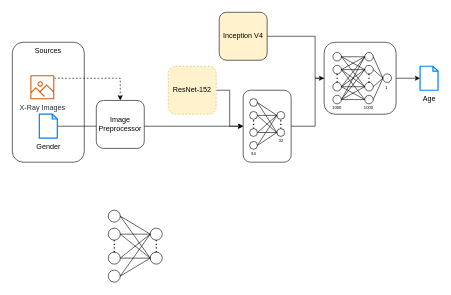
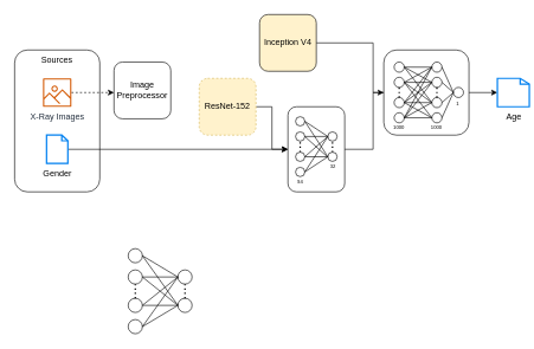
  <mxCell id="0" />
  <mxCell id="1" parent="0" />
  <mxCell id="2" value="Sources" style="rounded=1;whiteSpace=wrap;html=1;fillColor=none;horizontal=1;verticalAlign=top;" parent="1" vertex="1"><mxGeometry x="20" y="70" width="120" height="200" as="geometry" /></mxCell>
  <mxCell id="3" style="edgeStyle=orthogonalEdgeStyle;rounded=0;orthogonalLoop=1;jettySize=auto;html=1;dashed=1;" edge="1" parent="1" source="4" target="85"><mxGeometry relative="1" as="geometry"><Array as="points"><mxPoint x="200" y="130" /><mxPoint x="200" y="130" /></Array></mxGeometry></mxCell>
- <mxCell id="4" value="X-Ray Images" style="sketch=0;outlineConnect=0;fontColor=#232F3E;gradientColor=none;fillColor=#D45B07;strokeColor=none;dashed=0;verticalLabelPosition=bottom;verticalAlign=top;align=center;html=1;fontSize=12;fontStyle=0;aspect=fixed;pointerEvents=1;shape=mxgraph.aws4.container_registry_image;" parent="1" vertex="1"><mxGeometry x="50" y="125" width="40" height="40" as="geometry" /></mxCell>
+ <mxCell id="4" value="X-Ray Images" style="sketch=0;outlineConnect=0;fontColor=#232F3E;gradientColor=none;fillColor=#D45B07;strokeColor=none;dashed=0;verticalLabelPosition=bottom;verticalAlign=top;align=center;html=1;fontSize=12;fontStyle=0;aspect=fixed;pointerEvents=1;shape=mxgraph.aws4.container_registry_image;" parent="1" vertex="1"><mxGeometry x="60" y="110" width="40" height="40" as="geometry" /></mxCell>
  <mxCell id="5" style="edgeStyle=orthogonalEdgeStyle;rounded=0;orthogonalLoop=1;jettySize=auto;html=1;entryX=0;entryY=0.5;entryDx=0;entryDy=0;" parent="1" source="6" target="12" edge="1"><mxGeometry relative="1" as="geometry"><mxPoint x="420" y="110" as="targetPoint" /></mxGeometry></mxCell>
  <mxCell id="6" value="Gender" style="html=1;verticalLabelPosition=bottom;align=center;labelBackgroundColor=#ffffff;verticalAlign=top;strokeWidth=2;strokeColor=#0080F0;shadow=0;dashed=0;shape=mxgraph.ios7.icons.document;fillColor=none;" parent="1" vertex="1"><mxGeometry x="65" y="190" width="30" height="40" as="geometry" /></mxCell>
  <mxCell id="7" style="edgeStyle=none;rounded=0;jumpSize=5;orthogonalLoop=1;jettySize=auto;html=1;entryX=0;entryY=0.5;entryDx=0;entryDy=0;strokeWidth=1;fontSize=7;endArrow=classic;endFill=1;startSize=0;endSize=6;exitX=1;exitY=0.5;exitDx=0;exitDy=0;" parent="1" source="8" target="49" edge="1"><mxGeometry relative="1" as="geometry"><Array as="points"><mxPoint x="525" y="60" /><mxPoint x="525" y="130" /></Array></mxGeometry></mxCell>
  <mxCell id="8" value="Inception V4" style="rounded=1;whiteSpace=wrap;html=1;fillColor=#fff2cc;" parent="1" vertex="1"><mxGeometry x="365" y="20" width="80" height="80" as="geometry" /></mxCell>
  <mxCell id="9" style="edgeStyle=orthogonalEdgeStyle;rounded=0;orthogonalLoop=1;jettySize=auto;html=1;entryX=0;entryY=0.5;entryDx=0;entryDy=0;" parent="1" source="10" target="12" edge="1"><mxGeometry relative="1" as="geometry"><mxPoint x="470" y="110" as="targetPoint" /></mxGeometry></mxCell>
  <mxCell id="10" value="ResNet-152" style="rounded=1;whiteSpace=wrap;html=1;fillColor=#fff2cc;strokeColor=#d6b656;dashed=1;" parent="1" vertex="1"><mxGeometry x="280" y="110" width="80" height="80" as="geometry" /></mxCell>
  <mxCell id="11" style="edgeStyle=none;rounded=0;jumpSize=5;orthogonalLoop=1;jettySize=auto;html=1;exitX=1;exitY=0.5;exitDx=0;exitDy=0;entryX=0;entryY=0.5;entryDx=0;entryDy=0;strokeWidth=1;fontSize=7;endArrow=none;endFill=0;startSize=0;endSize=9;" parent="1" source="12" target="49" edge="1"><mxGeometry relative="1" as="geometry"><Array as="points"><mxPoint x="525" y="210" /><mxPoint x="525" y="130" /></Array></mxGeometry></mxCell>
  <mxCell id="12" value="" style="rounded=1;whiteSpace=wrap;html=1;fillColor=none;" parent="1" vertex="1"><mxGeometry x="405" y="150" width="80" height="120" as="geometry" /></mxCell>
  <mxCell id="13" style="rounded=0;orthogonalLoop=1;jettySize=auto;html=1;entryX=0;entryY=0.5;entryDx=0;entryDy=0;startSize=0;endSize=9;endArrow=none;endFill=0;jumpSize=5;strokeWidth=1;exitX=1;exitY=0.5;exitDx=0;exitDy=0;" parent="1" source="15" target="26" edge="1"><mxGeometry relative="1" as="geometry" /></mxCell>
  <mxCell id="14" style="edgeStyle=none;rounded=0;jumpSize=5;orthogonalLoop=1;jettySize=auto;html=1;entryX=0;entryY=0.5;entryDx=0;entryDy=0;strokeWidth=1;endArrow=none;endFill=0;startSize=0;endSize=9;exitX=1;exitY=0.5;exitDx=0;exitDy=0;" parent="1" source="15" target="27" edge="1"><mxGeometry relative="1" as="geometry" /></mxCell>
  <mxCell id="15" value="" style="ellipse;whiteSpace=wrap;html=1;aspect=fixed;fillColor=none;" parent="1" vertex="1"><mxGeometry x="180" y="350" width="20" height="20" as="geometry" /></mxCell>
  <mxCell id="16" style="edgeStyle=none;rounded=0;jumpSize=5;orthogonalLoop=1;jettySize=auto;html=1;entryX=0;entryY=0.5;entryDx=0;entryDy=0;strokeWidth=1;endArrow=none;endFill=0;startSize=0;endSize=9;" parent="1" source="18" target="26" edge="1"><mxGeometry relative="1" as="geometry" /></mxCell>
  <mxCell id="17" style="edgeStyle=none;rounded=0;jumpSize=5;orthogonalLoop=1;jettySize=auto;html=1;strokeWidth=1;endArrow=none;endFill=0;startSize=0;endSize=9;exitX=1;exitY=0.5;exitDx=0;exitDy=0;" parent="1" source="18" edge="1"><mxGeometry relative="1" as="geometry"><mxPoint x="250" y="430" as="targetPoint" /></mxGeometry></mxCell>
  <mxCell id="18" value="" style="ellipse;whiteSpace=wrap;html=1;aspect=fixed;fillColor=none;" parent="1" vertex="1"><mxGeometry x="180" y="380" width="20" height="20" as="geometry" /></mxCell>
  <mxCell id="19" style="edgeStyle=none;rounded=0;jumpSize=5;orthogonalLoop=1;jettySize=auto;html=1;entryX=0;entryY=0.5;entryDx=0;entryDy=0;strokeWidth=1;endArrow=none;endFill=0;startSize=0;endSize=9;exitX=1;exitY=0.5;exitDx=0;exitDy=0;" parent="1" source="21" target="26" edge="1"><mxGeometry relative="1" as="geometry" /></mxCell>
  <mxCell id="20" style="edgeStyle=none;rounded=0;jumpSize=5;orthogonalLoop=1;jettySize=auto;html=1;entryX=0;entryY=0.5;entryDx=0;entryDy=0;strokeWidth=1;endArrow=none;endFill=0;startSize=0;endSize=9;" parent="1" source="21" target="27" edge="1"><mxGeometry relative="1" as="geometry" /></mxCell>
  <mxCell id="21" value="" style="ellipse;whiteSpace=wrap;html=1;aspect=fixed;fillColor=none;" parent="1" vertex="1"><mxGeometry x="180" y="420" width="20" height="20" as="geometry" /></mxCell>
  <mxCell id="22" style="edgeStyle=none;rounded=0;jumpSize=5;orthogonalLoop=1;jettySize=auto;html=1;entryX=0;entryY=0.5;entryDx=0;entryDy=0;strokeWidth=1;endArrow=none;endFill=0;startSize=0;endSize=9;exitX=1;exitY=0.5;exitDx=0;exitDy=0;" parent="1" source="24" target="26" edge="1"><mxGeometry relative="1" as="geometry" /></mxCell>
  <mxCell id="23" style="edgeStyle=none;rounded=0;jumpSize=5;orthogonalLoop=1;jettySize=auto;html=1;entryX=0;entryY=0.5;entryDx=0;entryDy=0;strokeWidth=1;endArrow=none;endFill=0;startSize=0;endSize=9;exitX=1;exitY=0.5;exitDx=0;exitDy=0;" parent="1" source="24" target="27" edge="1"><mxGeometry relative="1" as="geometry" /></mxCell>
  <mxCell id="24" value="" style="ellipse;whiteSpace=wrap;html=1;aspect=fixed;fillColor=none;" parent="1" vertex="1"><mxGeometry x="180" y="450" width="20" height="20" as="geometry" /></mxCell>
  <mxCell id="25" value="" style="endArrow=none;dashed=1;html=1;strokeWidth=2;rounded=0;entryX=0.5;entryY=1;entryDx=0;entryDy=0;endSize=9;startSize=0;dashPattern=1 2;" parent="1" source="21" target="18" edge="1"><mxGeometry width="50" height="50" relative="1" as="geometry"><mxPoint x="190" y="450" as="sourcePoint" /><mxPoint x="240" y="400" as="targetPoint" /></mxGeometry></mxCell>
  <mxCell id="26" value="" style="ellipse;whiteSpace=wrap;html=1;aspect=fixed;fillColor=none;" parent="1" vertex="1"><mxGeometry x="250" y="380" width="20" height="20" as="geometry" /></mxCell>
  <mxCell id="27" value="" style="ellipse;whiteSpace=wrap;html=1;aspect=fixed;fillColor=none;" parent="1" vertex="1"><mxGeometry x="250" y="420" width="20" height="20" as="geometry" /></mxCell>
  <mxCell id="28" value="" style="endArrow=none;dashed=1;html=1;strokeWidth=2;rounded=0;entryX=0.5;entryY=1;entryDx=0;entryDy=0;endSize=9;startSize=0;dashPattern=1 2;" parent="1" source="27" target="26" edge="1"><mxGeometry width="50" height="50" relative="1" as="geometry"><mxPoint x="260" y="450" as="sourcePoint" /><mxPoint x="310" y="400" as="targetPoint" /></mxGeometry></mxCell>
  <mxCell id="29" value="" style="group" parent="1" vertex="1" connectable="0"><mxGeometry x="412.5" y="164" width="65" height="100" as="geometry" /></mxCell>
  <mxCell id="30" value="" style="ellipse;whiteSpace=wrap;html=1;aspect=fixed;fillColor=none;" parent="29" vertex="1"><mxGeometry x="3.25" width="13" height="13" as="geometry" /></mxCell>
  <mxCell id="31" style="edgeStyle=none;rounded=0;jumpSize=5;orthogonalLoop=1;jettySize=auto;html=1;strokeWidth=1;endArrow=none;endFill=0;startSize=0;endSize=9;exitX=1;exitY=0.5;exitDx=0;exitDy=0;" parent="29" source="32" edge="1"><mxGeometry relative="1" as="geometry"><mxPoint x="48.75" y="57.143" as="targetPoint" /></mxGeometry></mxCell>
  <mxCell id="32" value="" style="ellipse;whiteSpace=wrap;html=1;aspect=fixed;fillColor=none;" parent="29" vertex="1"><mxGeometry x="3.25" y="21.429" width="13" height="13" as="geometry" /></mxCell>
  <mxCell id="33" value="" style="ellipse;whiteSpace=wrap;html=1;aspect=fixed;fillColor=none;" parent="29" vertex="1"><mxGeometry x="3.25" y="50" width="13" height="13" as="geometry" /></mxCell>
  <mxCell id="34" value="" style="ellipse;whiteSpace=wrap;html=1;aspect=fixed;fillColor=none;" parent="29" vertex="1"><mxGeometry x="3.25" y="71.429" width="13" height="13" as="geometry" /></mxCell>
  <mxCell id="35" value="" style="endArrow=none;dashed=1;html=1;strokeWidth=2;rounded=0;entryX=0.5;entryY=1;entryDx=0;entryDy=0;endSize=9;startSize=0;dashPattern=1 2;" parent="29" source="33" target="32" edge="1"><mxGeometry width="50" height="50" relative="1" as="geometry"><mxPoint x="9.75" y="71.429" as="sourcePoint" /><mxPoint x="42.25" y="35.714" as="targetPoint" /></mxGeometry></mxCell>
  <mxCell id="36" value="" style="ellipse;whiteSpace=wrap;html=1;aspect=fixed;fillColor=none;" parent="29" vertex="1"><mxGeometry x="48.75" y="21.429" width="13" height="13" as="geometry" /></mxCell>
  <mxCell id="37" style="rounded=0;orthogonalLoop=1;jettySize=auto;html=1;entryX=0;entryY=0.5;entryDx=0;entryDy=0;startSize=0;endSize=9;endArrow=none;endFill=0;jumpSize=5;strokeWidth=1;exitX=1;exitY=0.5;exitDx=0;exitDy=0;" parent="29" source="30" target="36" edge="1"><mxGeometry relative="1" as="geometry" /></mxCell>
  <mxCell id="38" style="edgeStyle=none;rounded=0;jumpSize=5;orthogonalLoop=1;jettySize=auto;html=1;entryX=0;entryY=0.5;entryDx=0;entryDy=0;strokeWidth=1;endArrow=none;endFill=0;startSize=0;endSize=9;" parent="29" source="32" target="36" edge="1"><mxGeometry relative="1" as="geometry" /></mxCell>
  <mxCell id="39" style="edgeStyle=none;rounded=0;jumpSize=5;orthogonalLoop=1;jettySize=auto;html=1;entryX=0;entryY=0.5;entryDx=0;entryDy=0;strokeWidth=1;endArrow=none;endFill=0;startSize=0;endSize=9;exitX=1;exitY=0.5;exitDx=0;exitDy=0;" parent="29" source="33" target="36" edge="1"><mxGeometry relative="1" as="geometry" /></mxCell>
  <mxCell id="40" style="edgeStyle=none;rounded=0;jumpSize=5;orthogonalLoop=1;jettySize=auto;html=1;entryX=0;entryY=0.5;entryDx=0;entryDy=0;strokeWidth=1;endArrow=none;endFill=0;startSize=0;endSize=9;exitX=1;exitY=0.5;exitDx=0;exitDy=0;" parent="29" source="34" target="36" edge="1"><mxGeometry relative="1" as="geometry" /></mxCell>
  <mxCell id="41" value="" style="ellipse;whiteSpace=wrap;html=1;aspect=fixed;fillColor=none;" parent="29" vertex="1"><mxGeometry x="48.75" y="50" width="13" height="13" as="geometry" /></mxCell>
  <mxCell id="42" style="edgeStyle=none;rounded=0;jumpSize=5;orthogonalLoop=1;jettySize=auto;html=1;entryX=0;entryY=0.5;entryDx=0;entryDy=0;strokeWidth=1;endArrow=none;endFill=0;startSize=0;endSize=9;exitX=1;exitY=0.5;exitDx=0;exitDy=0;" parent="29" source="30" target="41" edge="1"><mxGeometry relative="1" as="geometry" /></mxCell>
  <mxCell id="43" style="edgeStyle=none;rounded=0;jumpSize=5;orthogonalLoop=1;jettySize=auto;html=1;entryX=0;entryY=0.5;entryDx=0;entryDy=0;strokeWidth=1;endArrow=none;endFill=0;startSize=0;endSize=9;" parent="29" source="33" target="41" edge="1"><mxGeometry relative="1" as="geometry" /></mxCell>
  <mxCell id="44" value="" style="endArrow=none;dashed=1;html=1;strokeWidth=2;rounded=0;entryX=0.5;entryY=1;entryDx=0;entryDy=0;endSize=9;startSize=0;dashPattern=1 2;" parent="29" source="41" target="36" edge="1"><mxGeometry width="50" height="50" relative="1" as="geometry"><mxPoint x="55.25" y="71.429" as="sourcePoint" /><mxPoint x="87.75" y="35.714" as="targetPoint" /></mxGeometry></mxCell>
  <mxCell id="45" value="94" style="text;html=1;align=center;verticalAlign=middle;resizable=0;points=[];autosize=1;strokeColor=none;fillColor=none;fontSize=7;" parent="29" vertex="1"><mxGeometry x="-5.25" y="82.004" width="30" height="20" as="geometry" /></mxCell>
  <mxCell id="46" value="32" style="text;html=1;align=center;verticalAlign=middle;resizable=0;points=[];autosize=1;strokeColor=none;fillColor=none;fontSize=7;" parent="29" vertex="1"><mxGeometry x="40" y="61.006" width="30" height="20" as="geometry" /></mxCell>
  <mxCell id="47" style="edgeStyle=none;rounded=0;jumpSize=5;orthogonalLoop=1;jettySize=auto;html=1;entryX=0;entryY=0.5;entryDx=0;entryDy=0;strokeWidth=1;endArrow=none;endFill=0;startSize=0;endSize=9;exitX=1;exitY=0.5;exitDx=0;exitDy=0;" parent="29" source="34" target="41" edge="1"><mxGeometry relative="1" as="geometry" /></mxCell>
  <mxCell id="48" style="edgeStyle=none;rounded=0;jumpSize=5;orthogonalLoop=1;jettySize=auto;html=1;exitX=1;exitY=0.5;exitDx=0;exitDy=0;strokeWidth=1;fontSize=7;endArrow=classic;endFill=1;startSize=0;endSize=6;" parent="1" source="49" target="84" edge="1"><mxGeometry relative="1" as="geometry"><mxPoint x="690" y="130" as="targetPoint" /></mxGeometry></mxCell>
  <mxCell id="49" value="" style="rounded=1;whiteSpace=wrap;html=1;fontSize=7;fillColor=none;" parent="1" vertex="1"><mxGeometry x="540" y="70" width="120" height="120" as="geometry" /></mxCell>
  <mxCell id="50" value="" style="group" parent="1" vertex="1" connectable="0"><mxGeometry x="547" y="87" width="110" height="100" as="geometry" /></mxCell>
  <mxCell id="51" style="edgeStyle=none;rounded=0;jumpSize=5;orthogonalLoop=1;jettySize=auto;html=1;exitX=1;exitY=0.5;exitDx=0;exitDy=0;strokeWidth=1;fontSize=7;endArrow=none;endFill=0;startSize=0;endSize=9;" parent="50" source="52" edge="1"><mxGeometry relative="1" as="geometry"><mxPoint x="60.69" y="7.198" as="targetPoint" /></mxGeometry></mxCell>
  <mxCell id="52" value="" style="ellipse;whiteSpace=wrap;html=1;aspect=fixed;fillColor=none;" parent="50" vertex="1"><mxGeometry x="7.586" width="14.286" height="14.286" as="geometry" /></mxCell>
  <mxCell id="53" style="edgeStyle=none;rounded=0;jumpSize=5;orthogonalLoop=1;jettySize=auto;html=1;strokeWidth=1;endArrow=none;endFill=0;startSize=0;endSize=9;exitX=1;exitY=0.5;exitDx=0;exitDy=0;" parent="50" source="55" edge="1"><mxGeometry relative="1" as="geometry"><mxPoint x="60.69" y="57.143" as="targetPoint" /></mxGeometry></mxCell>
  <mxCell id="54" style="edgeStyle=none;rounded=0;jumpSize=5;orthogonalLoop=1;jettySize=auto;html=1;exitX=1;exitY=0.5;exitDx=0;exitDy=0;strokeWidth=1;fontSize=7;endArrow=none;endFill=0;startSize=0;endSize=9;" parent="50" source="55" edge="1"><mxGeometry relative="1" as="geometry"><mxPoint x="60.69" y="7.143" as="targetPoint" /></mxGeometry></mxCell>
  <mxCell id="55" value="" style="ellipse;whiteSpace=wrap;html=1;aspect=fixed;fillColor=none;" parent="50" vertex="1"><mxGeometry x="7.586" y="21.429" width="14.286" height="14.286" as="geometry" /></mxCell>
  <mxCell id="56" style="edgeStyle=none;rounded=0;jumpSize=5;orthogonalLoop=1;jettySize=auto;html=1;exitX=1;exitY=0.5;exitDx=0;exitDy=0;strokeWidth=1;fontSize=7;endArrow=none;endFill=0;startSize=0;endSize=9;" parent="50" source="57" edge="1"><mxGeometry relative="1" as="geometry"><mxPoint x="60.69" y="78.571" as="targetPoint" /></mxGeometry></mxCell>
  <mxCell id="57" value="" style="ellipse;whiteSpace=wrap;html=1;aspect=fixed;fillColor=none;" parent="50" vertex="1"><mxGeometry x="7.586" y="50" width="14.286" height="14.286" as="geometry" /></mxCell>
  <mxCell id="58" value="" style="ellipse;whiteSpace=wrap;html=1;aspect=fixed;fillColor=none;" parent="50" vertex="1"><mxGeometry x="7.586" y="71.429" width="14.286" height="14.286" as="geometry" /></mxCell>
  <mxCell id="59" value="" style="endArrow=none;dashed=1;html=1;strokeWidth=2;rounded=0;entryX=0.5;entryY=1;entryDx=0;entryDy=0;endSize=9;startSize=0;dashPattern=1 2;" parent="50" source="57" target="55" edge="1"><mxGeometry width="50" height="50" relative="1" as="geometry"><mxPoint x="15.172" y="71.429" as="sourcePoint" /><mxPoint x="53.103" y="35.714" as="targetPoint" /></mxGeometry></mxCell>
  <mxCell id="60" value="" style="ellipse;whiteSpace=wrap;html=1;aspect=fixed;fillColor=none;" parent="50" vertex="1"><mxGeometry x="60.69" y="21.429" width="14.286" height="14.286" as="geometry" /></mxCell>
  <mxCell id="61" style="rounded=0;orthogonalLoop=1;jettySize=auto;html=1;entryX=0;entryY=0.5;entryDx=0;entryDy=0;startSize=0;endSize=9;endArrow=none;endFill=0;jumpSize=5;strokeWidth=1;exitX=1;exitY=0.5;exitDx=0;exitDy=0;" parent="50" source="52" target="60" edge="1"><mxGeometry relative="1" as="geometry" /></mxCell>
  <mxCell id="62" style="edgeStyle=none;rounded=0;jumpSize=5;orthogonalLoop=1;jettySize=auto;html=1;entryX=0;entryY=0.5;entryDx=0;entryDy=0;strokeWidth=1;endArrow=none;endFill=0;startSize=0;endSize=9;" parent="50" source="55" target="60" edge="1"><mxGeometry relative="1" as="geometry" /></mxCell>
  <mxCell id="63" style="edgeStyle=none;rounded=0;jumpSize=5;orthogonalLoop=1;jettySize=auto;html=1;entryX=0;entryY=0.5;entryDx=0;entryDy=0;strokeWidth=1;endArrow=none;endFill=0;startSize=0;endSize=9;exitX=1;exitY=0.5;exitDx=0;exitDy=0;" parent="50" source="57" target="60" edge="1"><mxGeometry relative="1" as="geometry" /></mxCell>
  <mxCell id="64" style="edgeStyle=none;rounded=0;jumpSize=5;orthogonalLoop=1;jettySize=auto;html=1;entryX=0;entryY=0.5;entryDx=0;entryDy=0;strokeWidth=1;endArrow=none;endFill=0;startSize=0;endSize=9;exitX=1;exitY=0.5;exitDx=0;exitDy=0;" parent="50" source="58" target="60" edge="1"><mxGeometry relative="1" as="geometry" /></mxCell>
  <mxCell id="65" value="" style="ellipse;whiteSpace=wrap;html=1;aspect=fixed;fillColor=none;" parent="50" vertex="1"><mxGeometry x="60.69" y="50" width="14.286" height="14.286" as="geometry" /></mxCell>
  <mxCell id="66" style="edgeStyle=none;rounded=0;jumpSize=5;orthogonalLoop=1;jettySize=auto;html=1;entryX=0;entryY=0.5;entryDx=0;entryDy=0;strokeWidth=1;endArrow=none;endFill=0;startSize=0;endSize=9;exitX=1;exitY=0.5;exitDx=0;exitDy=0;" parent="50" source="52" target="65" edge="1"><mxGeometry relative="1" as="geometry" /></mxCell>
  <mxCell id="67" style="edgeStyle=none;rounded=0;jumpSize=5;orthogonalLoop=1;jettySize=auto;html=1;entryX=0;entryY=0.5;entryDx=0;entryDy=0;strokeWidth=1;endArrow=none;endFill=0;startSize=0;endSize=9;" parent="50" source="57" target="65" edge="1"><mxGeometry relative="1" as="geometry" /></mxCell>
  <mxCell id="68" style="edgeStyle=none;rounded=0;jumpSize=5;orthogonalLoop=1;jettySize=auto;html=1;entryX=0;entryY=0.5;entryDx=0;entryDy=0;strokeWidth=1;endArrow=none;endFill=0;startSize=0;endSize=9;exitX=1;exitY=0.5;exitDx=0;exitDy=0;" parent="50" source="58" target="65" edge="1"><mxGeometry relative="1" as="geometry" /></mxCell>
  <mxCell id="69" value="" style="endArrow=none;dashed=1;html=1;strokeWidth=2;rounded=0;entryX=0.5;entryY=1;entryDx=0;entryDy=0;endSize=9;startSize=0;dashPattern=1 2;" parent="50" source="65" target="60" edge="1"><mxGeometry width="50" height="50" relative="1" as="geometry"><mxPoint x="68.276" y="71.429" as="sourcePoint" /><mxPoint x="106.207" y="35.714" as="targetPoint" /></mxGeometry></mxCell>
  <mxCell id="70" value="" style="ellipse;whiteSpace=wrap;html=1;aspect=fixed;fillColor=none;" parent="50" vertex="1"><mxGeometry x="60.69" width="14.286" height="14.286" as="geometry" /></mxCell>
  <mxCell id="71" style="edgeStyle=none;rounded=0;jumpSize=5;orthogonalLoop=1;jettySize=auto;html=1;exitX=1;exitY=0.5;exitDx=0;exitDy=0;entryX=0;entryY=0.5;entryDx=0;entryDy=0;strokeWidth=1;fontSize=7;endArrow=none;endFill=0;startSize=0;endSize=9;" parent="50" source="57" target="70" edge="1"><mxGeometry relative="1" as="geometry" /></mxCell>
  <mxCell id="72" style="edgeStyle=none;rounded=0;jumpSize=5;orthogonalLoop=1;jettySize=auto;html=1;exitX=1;exitY=0.5;exitDx=0;exitDy=0;entryX=0;entryY=0.5;entryDx=0;entryDy=0;strokeWidth=1;fontSize=7;endArrow=none;endFill=0;startSize=0;endSize=9;" parent="50" source="58" target="70" edge="1"><mxGeometry relative="1" as="geometry" /></mxCell>
  <mxCell id="73" value="" style="ellipse;whiteSpace=wrap;html=1;aspect=fixed;fillColor=none;" parent="50" vertex="1"><mxGeometry x="60.69" y="71.429" width="14.286" height="14.286" as="geometry" /></mxCell>
  <mxCell id="74" style="edgeStyle=none;rounded=0;jumpSize=5;orthogonalLoop=1;jettySize=auto;html=1;exitX=1;exitY=0.5;exitDx=0;exitDy=0;entryX=0;entryY=0.5;entryDx=0;entryDy=0;strokeWidth=1;fontSize=7;endArrow=none;endFill=0;startSize=0;endSize=9;" parent="50" source="55" target="73" edge="1"><mxGeometry relative="1" as="geometry" /></mxCell>
  <mxCell id="75" style="edgeStyle=none;rounded=0;jumpSize=5;orthogonalLoop=1;jettySize=auto;html=1;exitX=1;exitY=0.5;exitDx=0;exitDy=0;entryX=0;entryY=0.5;entryDx=0;entryDy=0;strokeWidth=1;fontSize=7;endArrow=none;endFill=0;startSize=0;endSize=9;" parent="50" source="58" target="73" edge="1"><mxGeometry relative="1" as="geometry" /></mxCell>
  <mxCell id="76" value="" style="ellipse;whiteSpace=wrap;html=1;aspect=fixed;fillColor=none;" parent="50" vertex="1"><mxGeometry x="91.034" y="35.714" width="14.286" height="14.286" as="geometry" /></mxCell>
  <mxCell id="77" style="edgeStyle=none;rounded=0;jumpSize=5;orthogonalLoop=1;jettySize=auto;html=1;exitX=1;exitY=0.5;exitDx=0;exitDy=0;entryX=0;entryY=0.5;entryDx=0;entryDy=0;strokeWidth=1;fontSize=7;endArrow=none;endFill=0;startSize=0;endSize=9;" parent="50" source="60" target="76" edge="1"><mxGeometry relative="1" as="geometry" /></mxCell>
  <mxCell id="78" style="edgeStyle=none;rounded=0;jumpSize=5;orthogonalLoop=1;jettySize=auto;html=1;exitX=1;exitY=0.5;exitDx=0;exitDy=0;strokeWidth=1;fontSize=7;endArrow=none;endFill=0;startSize=0;endSize=9;entryX=0;entryY=0.5;entryDx=0;entryDy=0;" parent="50" source="65" target="76" edge="1"><mxGeometry relative="1" as="geometry"><mxPoint x="113.793" y="42.857" as="targetPoint" /></mxGeometry></mxCell>
  <mxCell id="79" value="1000" style="text;html=1;align=center;verticalAlign=middle;resizable=0;points=[];autosize=1;strokeColor=none;fillColor=none;fontSize=7;" parent="50" vertex="1"><mxGeometry x="-6" y="81.714" width="40" height="20" as="geometry" /></mxCell>
  <mxCell id="80" value="1000" style="text;html=1;align=center;verticalAlign=middle;resizable=0;points=[];autosize=1;strokeColor=none;fillColor=none;fontSize=7;" parent="50" vertex="1"><mxGeometry x="47.103" y="81.714" width="40" height="20" as="geometry" /></mxCell>
  <mxCell id="81" value="1" style="text;html=1;align=center;verticalAlign=middle;resizable=0;points=[];autosize=1;strokeColor=none;fillColor=none;fontSize=7;" parent="50" vertex="1"><mxGeometry x="82.241" y="49" width="30" height="20" as="geometry" /></mxCell>
  <mxCell id="82" style="edgeStyle=none;rounded=0;jumpSize=5;orthogonalLoop=1;jettySize=auto;html=1;exitX=1;exitY=0.5;exitDx=0;exitDy=0;strokeWidth=1;fontSize=7;endArrow=none;endFill=0;startSize=0;endSize=9;entryX=0;entryY=0.5;entryDx=0;entryDy=0;" parent="50" source="70" target="76" edge="1"><mxGeometry relative="1" as="geometry"><mxPoint x="113.793" y="42.857" as="targetPoint" /></mxGeometry></mxCell>
  <mxCell id="83" style="edgeStyle=none;rounded=0;jumpSize=5;orthogonalLoop=1;jettySize=auto;html=1;exitX=1;exitY=0.5;exitDx=0;exitDy=0;entryX=0;entryY=0.5;entryDx=0;entryDy=0;strokeWidth=1;fontSize=7;endArrow=none;endFill=0;startSize=0;endSize=9;" parent="50" source="73" target="76" edge="1"><mxGeometry relative="1" as="geometry" /></mxCell>
- <mxCell id="84" value="Age" style="html=1;verticalLabelPosition=bottom;align=center;labelBackgroundColor=#ffffff;verticalAlign=top;strokeWidth=2;strokeColor=#0080F0;shadow=0;dashed=0;shape=mxgraph.ios7.icons.document;fillColor=none;" parent="1" vertex="1"><mxGeometry x="700" y="110" width="30" height="40" as="geometry" /></mxCell>
- <mxCell id="85" value="Image Preprocessor" style="rounded=1;whiteSpace=wrap;html=1;" vertex="1" parent="1"><mxGeometry x="160" y="167" width="80" height="80" as="geometry" /></mxCell>
+ <mxCell id="84" value="Age" style="html=1;verticalLabelPosition=bottom;align=center;labelBackgroundColor=#ffffff;verticalAlign=top;strokeWidth=2;strokeColor=#0080F0;shadow=0;dashed=0;shape=mxgraph.ios7.icons.document;fillColor=none;" parent="1" vertex="1"><mxGeometry x="700" y="110" width="45" height="40" as="geometry" /></mxCell>
+ <mxCell id="85" value="Image Preprocessor" style="rounded=1;whiteSpace=wrap;html=1;" vertex="1" parent="1"><mxGeometry x="160" y="87" width="80" height="80" as="geometry" /></mxCell>
